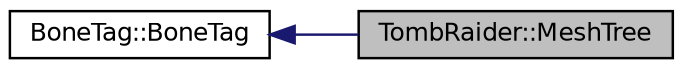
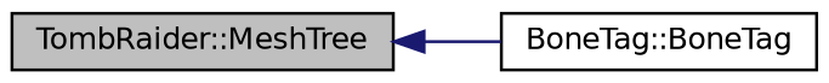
  digraph {
    rankdir=LR
    node [color=black fontname=Helvetica fontsize=10 shape=record style=filled]
    n1 [fillcolor=grey75 fontcolor=black height=0.2 label="TombRaider::MeshTree" width=0.4]
    n2 [fillcolor=white height=0.2 label="BoneTag::BoneTag" width=0.4]
-   n2 -> n1 [color=midnightblue dir=back fontname=Helvetica fontsize=10 labelfontname=Helvetica labelfontsize=10 style=solid]
+   n1 -> n2 [color=midnightblue dir=back fontname=Helvetica fontsize=10 labelfontname=Helvetica labelfontsize=10 style=solid]
  }
